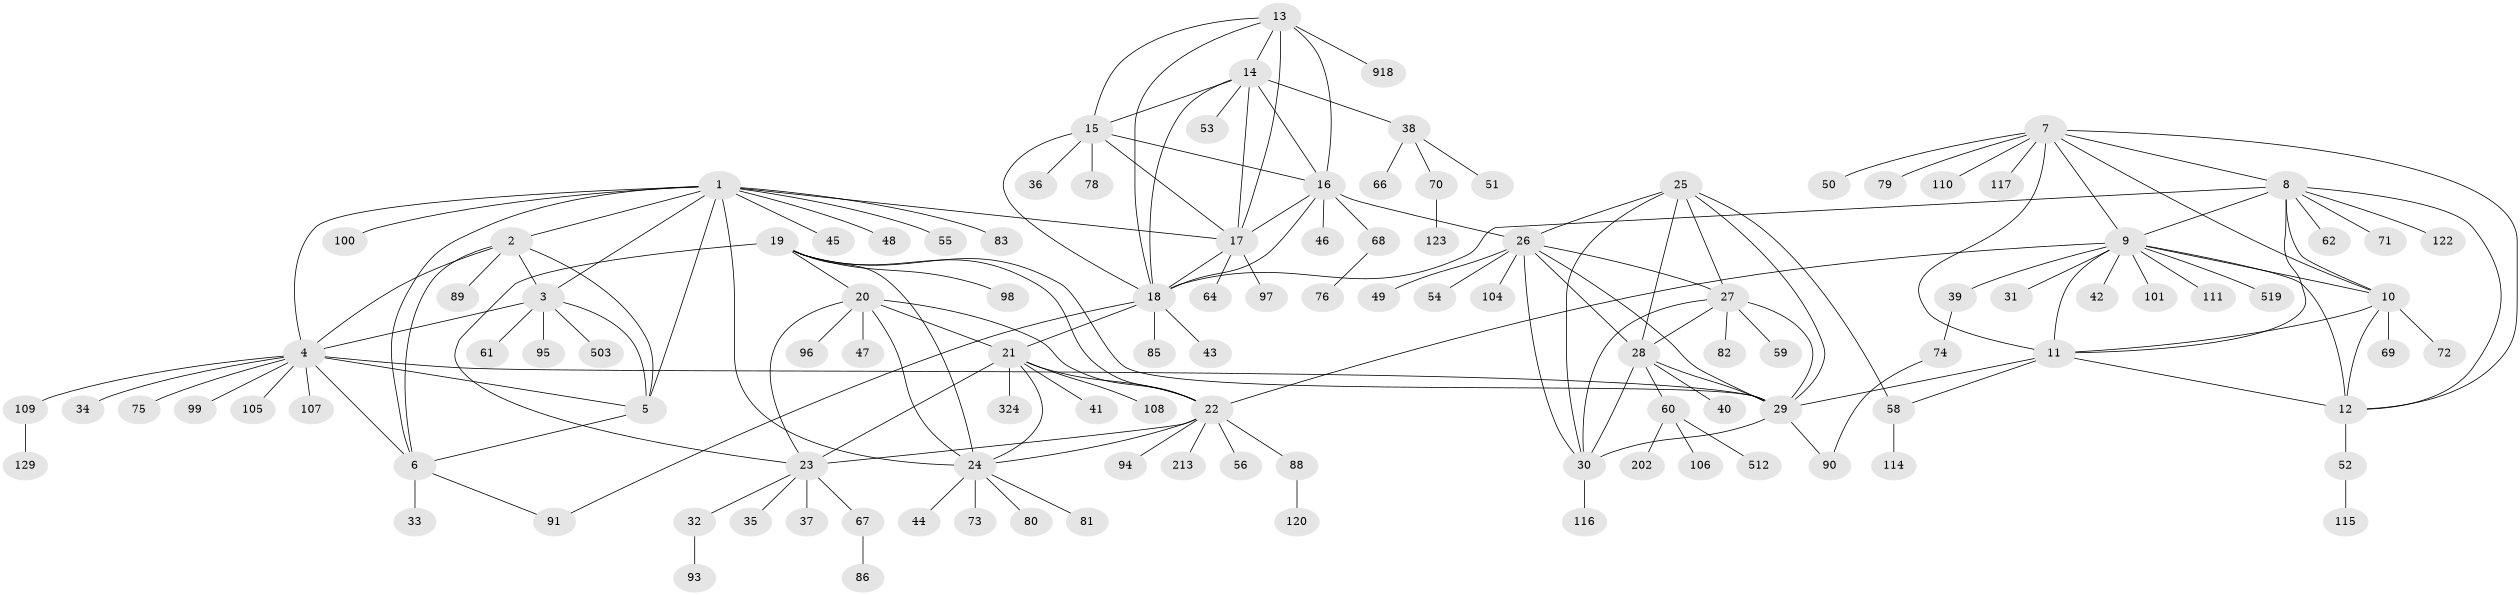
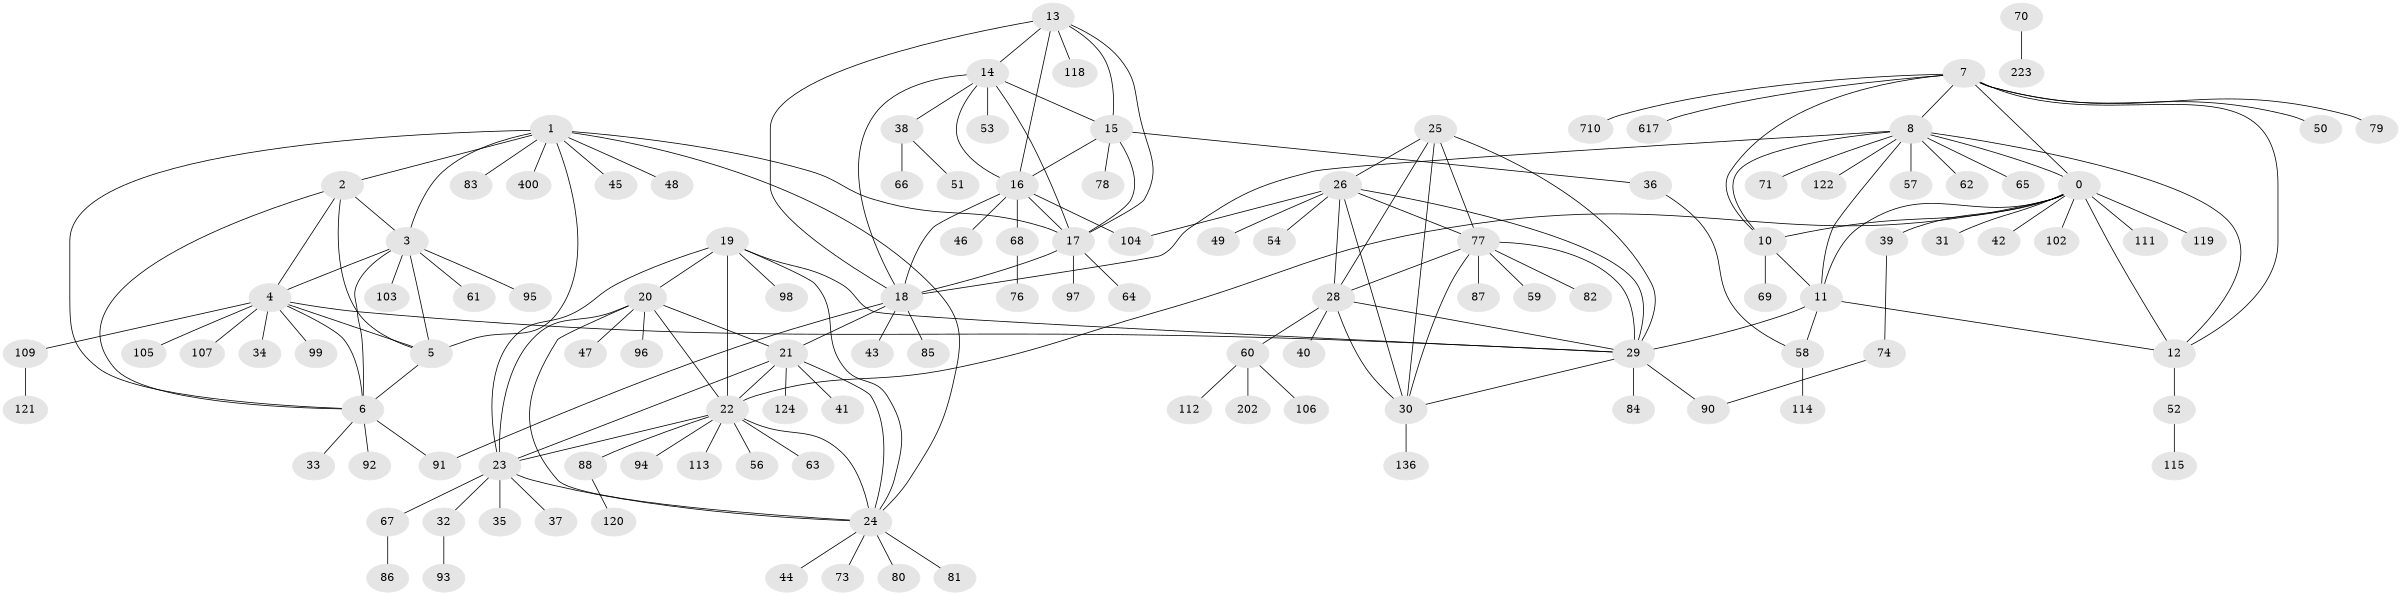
  graph {
    node [color=gray90 style=filled]
    1
    2
    3
    4
    5
    6
    17
    24
    45
    48
-   55
    83
-   100
-   89
+   100 [label=400]
    61
    95
-   103 [label=503]
+   103
    29
    34
-   75
    99
    105
    107
    109
    33
    91
-   9
+   92
+   9 [label=0]
    10
    11
    12
    22
    31
    39
    42
-   101
+   101 [label=102]
    111
-   119 [label=519]
+   119
    18
    64
    97
    44
    73
    80
    81
    30
+   84
    90
-   121 [label=129]
+   121
    7
    8
    50
    79
-   110
-   117
+   110 [label=710]
+   117 [label=617]
+   57
    62
+   65
    71
    122
    69
-   72
    58
    52
    21
    43
    85
    23
    56
+   63
    88
    94
-   113 [label=213]
+   113
    74
    114
    115
    13
    14
    15
    16
-   118 [label=918]
+   118
    38
    53
    36
    78
    26
    46
    68
    51
    66
    70
-   27
+   27 [label=77]
    28
    49
    54
    104
    76
    41
-   108
-   124 [label=324]
+   124
    19
    20
    98
    47
    96
    32
    35
    37
    67
    120
    93
    86
    25
    59
    82
+   87
    40
    60
-   116
+   116 [label=136]
    n120 [label=202]
    106
-   112 [label=512]
-   123
+   112
+   123 [label=223]
    1 -- 2
    1 -- 3
-   1 -- 4
    1 -- 5
    1 -- 6
    1 -- 17
    1 -- 24
    1 -- 45
    1 -- 48
-   1 -- 55
    1 -- 83
    1 -- 100
    2 -- 3
    2 -- 4
    2 -- 5
    2 -- 6
-   2 -- 89
    3 -- 4
    3 -- 5
+   3 -- 6
    3 -- 61
    3 -- 95
    3 -- 103
    4 -- 5
    4 -- 6
    4 -- 29
    4 -- 34
-   4 -- 75
    4 -- 99
    4 -- 105
    4 -- 107
    4 -- 109
    5 -- 6
    6 -- 33
    6 -- 91
+   6 -- 92
    17 -- 18
    17 -- 64
    17 -- 97
    24 -- 44
    24 -- 73
    24 -- 80
    24 -- 81
    29 -- 30
+   29 -- 84
    29 -- 90
    109 -- 121
    9 -- 10
    9 -- 11
    9 -- 12
    9 -- 22
    9 -- 31
    9 -- 39
    9 -- 42
    9 -- 101
    9 -- 111
    9 -- 119
    10 -- 11
-   10 -- 12
    10 -- 69
-   10 -- 72
    11 -- 29
    11 -- 12
    11 -- 58
    12 -- 52
    22 -- 24
    22 -- 23
    22 -- 56
+   22 -- 63
    22 -- 88
    22 -- 94
    22 -- 113
    39 -- 74
    18 -- 91
    18 -- 21
    18 -- 43
    18 -- 85
    30 -- 116
    7 -- 9
    7 -- 10
-   7 -- 11
    7 -- 12
    7 -- 8
    7 -- 50
    7 -- 79
    7 -- 110
    7 -- 117
    8 -- 9
    8 -- 10
    8 -- 11
    8 -- 12
    8 -- 18
+   8 -- 57
    8 -- 62
+   8 -- 65
    8 -- 71
    8 -- 122
    58 -- 114
    52 -- 115
    21 -- 24
    21 -- 22
    21 -- 23
    21 -- 41
-   21 -- 108
    21 -- 124
+   23 -- 24
    23 -- 32
    23 -- 35
    23 -- 37
    23 -- 67
    88 -- 120
    74 -- 90
    13 -- 17
    13 -- 18
    13 -- 14
    13 -- 15
    13 -- 16
    13 -- 118
    14 -- 17
    14 -- 18
    14 -- 15
    14 -- 16
    14 -- 38
    14 -- 53
    15 -- 17
-   15 -- 18
    15 -- 16
    15 -- 36
    15 -- 78
    16 -- 17
    16 -- 18
-   16 -- 26
+   16 -- 104
    16 -- 46
    16 -- 68
    38 -- 51
    38 -- 66
-   38 -- 70
-   25 -- 58
+   36 -- 58
    26 -- 29
    26 -- 30
    26 -- 27
    26 -- 28
    26 -- 49
    26 -- 54
    26 -- 104
    68 -- 76
    70 -- 123
    27 -- 29
    27 -- 30
    27 -- 28
    27 -- 59
    27 -- 82
+   27 -- 87
    28 -- 29
    28 -- 30
    28 -- 40
    28 -- 60
    19 -- 24
    19 -- 29
    19 -- 22
    19 -- 23
    19 -- 20
    19 -- 98
    20 -- 24
    20 -- 22
    20 -- 21
    20 -- 23
    20 -- 47
    20 -- 96
    32 -- 93
    67 -- 86
    25 -- 29
    25 -- 30
    25 -- 26
    25 -- 27
    25 -- 28
    60 -- n120
    60 -- 106
    60 -- 112
  }
